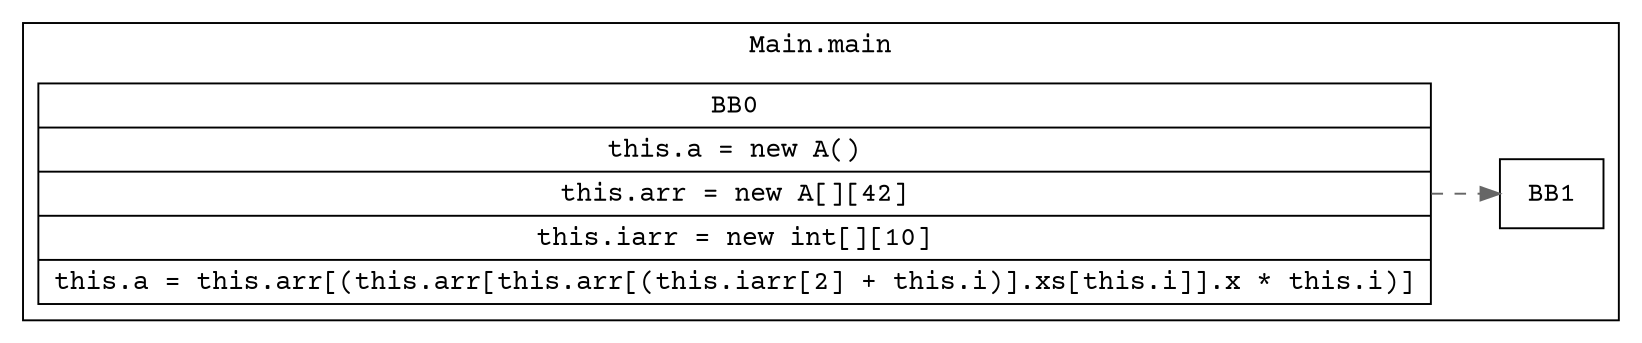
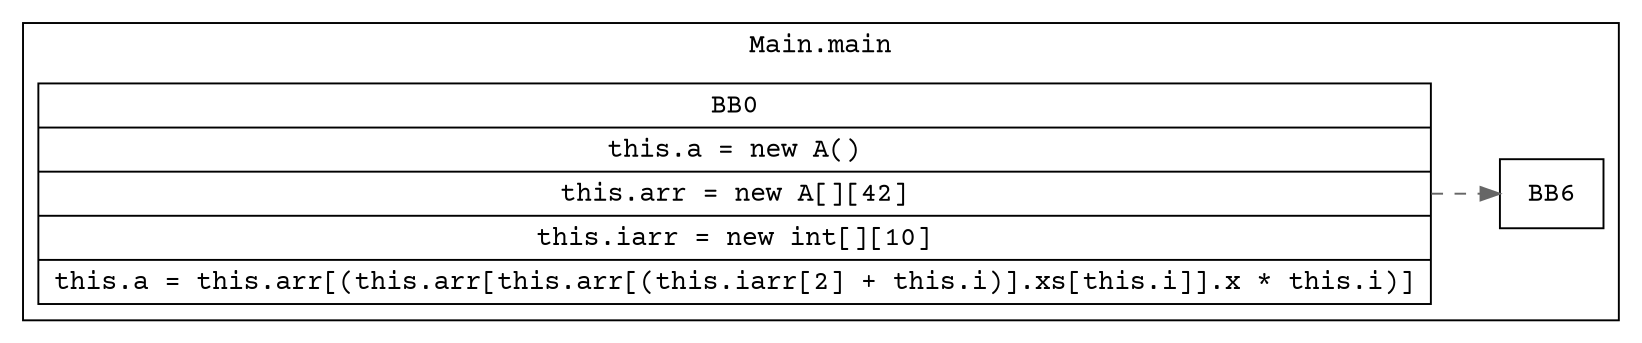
  digraph {
    rankdir=LR
    fontname="Courier Prime"
    node [shape=record fontname="Courier Prime"]
    n1 [label="BB0|this.a = new A()|this.arr = new A[][42]|this.iarr = new int[][10]|this.a = this.arr[(this.arr[this.arr[(this.iarr[2] + this.i)].xs[this.i]].x * this.i)]"]
-   n2 [label=BB1]
+   n2 [label=BB6]
    subgraph cluster_1 {
      label="Main.main"
      n1
      n2
    }
    n1 -> n2 [color=gray40 style=dashed fontname="Courier Prime"]
  }
